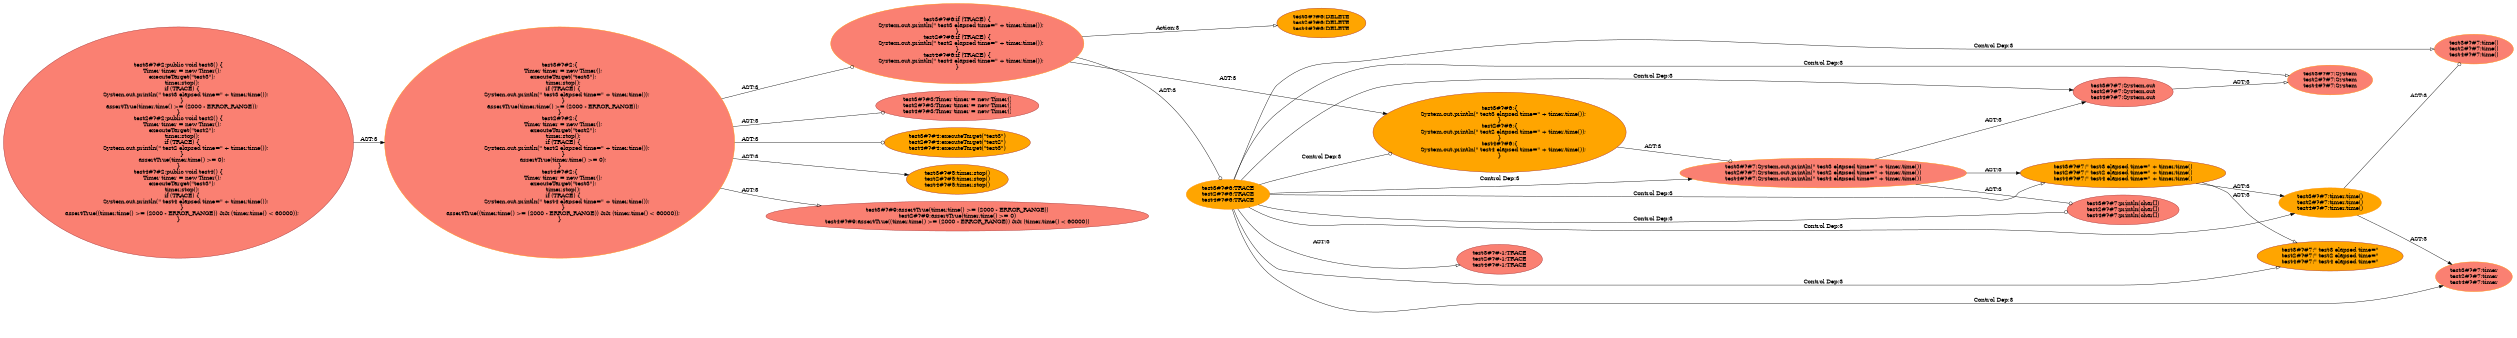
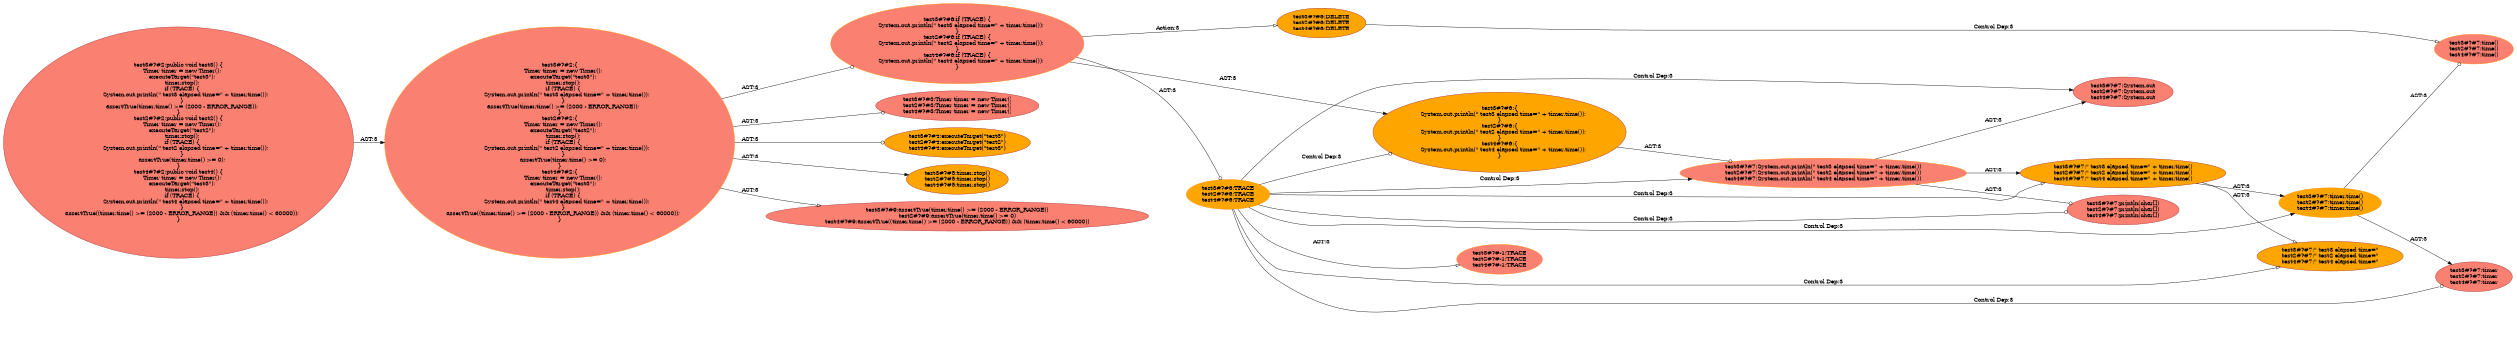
  digraph {
    rankdir=LR
    node [color=brown fillcolor=salmon shape=ellipse style=filled]
    edge [arrowhead=normal]
    n1 [fillcolor=orange label="test3#?#6:DELETE\ntest2#?#6:DELETE\ntest4#?#6:DELETE"]
    n2 [color=darkorange label="test3#?#6:if (TRACE) \{\n    System.out.println(\" test3 elapsed time=\" + timer.time());\n\}\ntest2#?#6:if (TRACE) \{\n    System.out.println(\" test2 elapsed time=\" + timer.time());\n\}\ntest4#?#6:if (TRACE) \{\n    System.out.println(\" test4 elapsed time=\" + timer.time());\n\}"]
    n3 [color=darkorange fillcolor=orange label="test3#?#6:TRACE\ntest2#?#6:TRACE\ntest4#?#6:TRACE"]
    n4 [fillcolor=orange label="test3#?#6:\{\n    System.out.println(\" test3 elapsed time=\" + timer.time());\n\}\ntest2#?#6:\{\n    System.out.println(\" test2 elapsed time=\" + timer.time());\n\}\ntest4#?#6:\{\n    System.out.println(\" test4 elapsed time=\" + timer.time());\n\}"]
-   n5 [label="test3#?#-1:TRACE\ntest2#?#-1:TRACE\ntest4#?#-1:TRACE"]
+   n5 [color=darkorange label="test3#?#-1:TRACE\ntest2#?#-1:TRACE\ntest4#?#-1:TRACE"]
    n6 [color=darkorange label="test3#?#7:System.out.println(\" test3 elapsed time=\" + timer.time())\ntest2#?#7:System.out.println(\" test2 elapsed time=\" + timer.time())\ntest4#?#7:System.out.println(\" test4 elapsed time=\" + timer.time())"]
    n7 [label="test3#?#7:println(char[])\ntest2#?#7:println(char[])\ntest4#?#7:println(char[])"]
    n8 [label="test3#?#7:System.out\ntest2#?#7:System.out\ntest4#?#7:System.out"]
-   n9 [color=darkorange label="test3#?#7:System\ntest2#?#7:System\ntest4#?#7:System"]
    n10 [fillcolor=orange label="test3#?#7:\" test3 elapsed time=\" + timer.time()\ntest2#?#7:\" test2 elapsed time=\" + timer.time()\ntest4#?#7:\" test4 elapsed time=\" + timer.time()"]
    n11 [fillcolor=orange label="test3#?#7:\" test3 elapsed time=\"\ntest2#?#7:\" test2 elapsed time=\"\ntest4#?#7:\" test4 elapsed time=\""]
    n12 [color=darkorange fillcolor=orange label="test3#?#7:timer.time()\ntest2#?#7:timer.time()\ntest4#?#7:timer.time()"]
    n13 [color=darkorange label="test3#?#7:time()\ntest2#?#7:time()\ntest4#?#7:time()"]
-   n14 [color=darkorange label="test3#?#7:timer\ntest2#?#7:timer\ntest4#?#7:timer"]
+   n14 [label="test3#?#7:timer\ntest2#?#7:timer\ntest4#?#7:timer"]
    n15 [color=darkorange label="test3#?#2:\{\n    Timer timer = new Timer();\n    executeTarget(\"test3\");\n    timer.stop();\n    if (TRACE) \{\n        System.out.println(\" test3 elapsed time=\" + timer.time());\n    \}\n    assertTrue(timer.time() >= (2000 - ERROR_RANGE));\n\}\ntest2#?#2:\{\n    Timer timer = new Timer();\n    executeTarget(\"test2\");\n    timer.stop();\n    if (TRACE) \{\n        System.out.println(\" test2 elapsed time=\" + timer.time());\n    \}\n    assertTrue(timer.time() >= 0);\n\}\ntest4#?#2:\{\n    Timer timer = new Timer();\n    executeTarget(\"test3\");\n    timer.stop();\n    if (TRACE) \{\n        System.out.println(\" test4 elapsed time=\" + timer.time());\n    \}\n    assertTrue((timer.time() >= (2000 - ERROR_RANGE)) && (timer.time() < 60000));\n\}"]
    n16 [label="test3#?#3:Timer timer = new Timer()\ntest2#?#3:Timer timer = new Timer()\ntest4#?#3:Timer timer = new Timer()"]
    n17 [fillcolor=orange label="test3#?#4:executeTarget(\"test3\")\ntest2#?#4:executeTarget(\"test2\")\ntest4#?#4:executeTarget(\"test3\")"]
    n18 [fillcolor=orange label="test3#?#5:timer.stop()\ntest2#?#5:timer.stop()\ntest4#?#5:timer.stop()"]
    n19 [label="test3#?#9:assertTrue(timer.time() >= (2000 - ERROR_RANGE))\ntest2#?#9:assertTrue(timer.time() >= 0)\ntest4#?#9:assertTrue((timer.time() >= (2000 - ERROR_RANGE)) && (timer.time() < 60000))"]
    n20 [label="test3#?#2:public void test3() \{\n    Timer timer = new Timer();\n    executeTarget(\"test3\");\n    timer.stop();\n    if (TRACE) \{\n        System.out.println(\" test3 elapsed time=\" + timer.time());\n    \}\n    assertTrue(timer.time() >= (2000 - ERROR_RANGE));\n\}\ntest2#?#2:public void test2() \{\n    Timer timer = new Timer();\n    executeTarget(\"test2\");\n    timer.stop();\n    if (TRACE) \{\n        System.out.println(\" test2 elapsed time=\" + timer.time());\n    \}\n    assertTrue(timer.time() >= 0);\n\}\ntest4#?#2:public void test4() \{\n    Timer timer = new Timer();\n    executeTarget(\"test3\");\n    timer.stop();\n    if (TRACE) \{\n        System.out.println(\" test4 elapsed time=\" + timer.time());\n    \}\n    assertTrue((timer.time() >= (2000 - ERROR_RANGE)) && (timer.time() < 60000));\n\}"]
    n2 -> n1 [arrowhead=onormal label="Action:3"]
    n2 -> n3 [arrowhead=odot label="AST:3"]
    n2 -> n4 [label="AST:3"]
    n3 -> n4 [arrowhead=odot label="Control Dep:3"]
    n3 -> n5 [arrowhead=onormal label="AST:3"]
    n3 -> n6 [label="Control Dep:3"]
    n3 -> n7 [arrowhead=odot label="Control Dep:3"]
    n3 -> n8 [label="Control Dep:3"]
-   n3 -> n9 [arrowhead=onormal label="Control Dep:3"]
    n3 -> n10 [arrowhead=onormal label="Control Dep:3"]
    n3 -> n11 [arrowhead=onormal label="Control Dep:3"]
    n3 -> n12 [label="Control Dep:3"]
-   n3 -> n13 [arrowhead=onormal label="Control Dep:3"]
-   n3 -> n14 [label="Control Dep:3"]
+   n1 -> n13 [arrowhead=onormal label="Control Dep:3"]
+   n3 -> n14 [arrowhead=odot label="Control Dep:3"]
    n4 -> n6 [arrowhead=odot label="AST:3"]
    n6 -> n7 [arrowhead=odot label="AST:3"]
    n6 -> n8 [label="AST:3"]
    n6 -> n10 [label="AST:3"]
-   n8 -> n9 [arrowhead=onormal label="AST:3"]
    n10 -> n11 [arrowhead=onormal label="AST:3"]
    n10 -> n12 [label="AST:3"]
    n12 -> n13 [arrowhead=odot label="AST:3"]
    n12 -> n14 [label="AST:3"]
    n15 -> n2 [arrowhead=odot label="AST:3"]
    n15 -> n16 [arrowhead=odot label="AST:3"]
    n15 -> n17 [arrowhead=odot label="AST:3"]
    n15 -> n18 [label="AST:3"]
    n15 -> n19 [arrowhead=onormal label="AST:3"]
    n20 -> n15 [label="AST:3"]
  }
